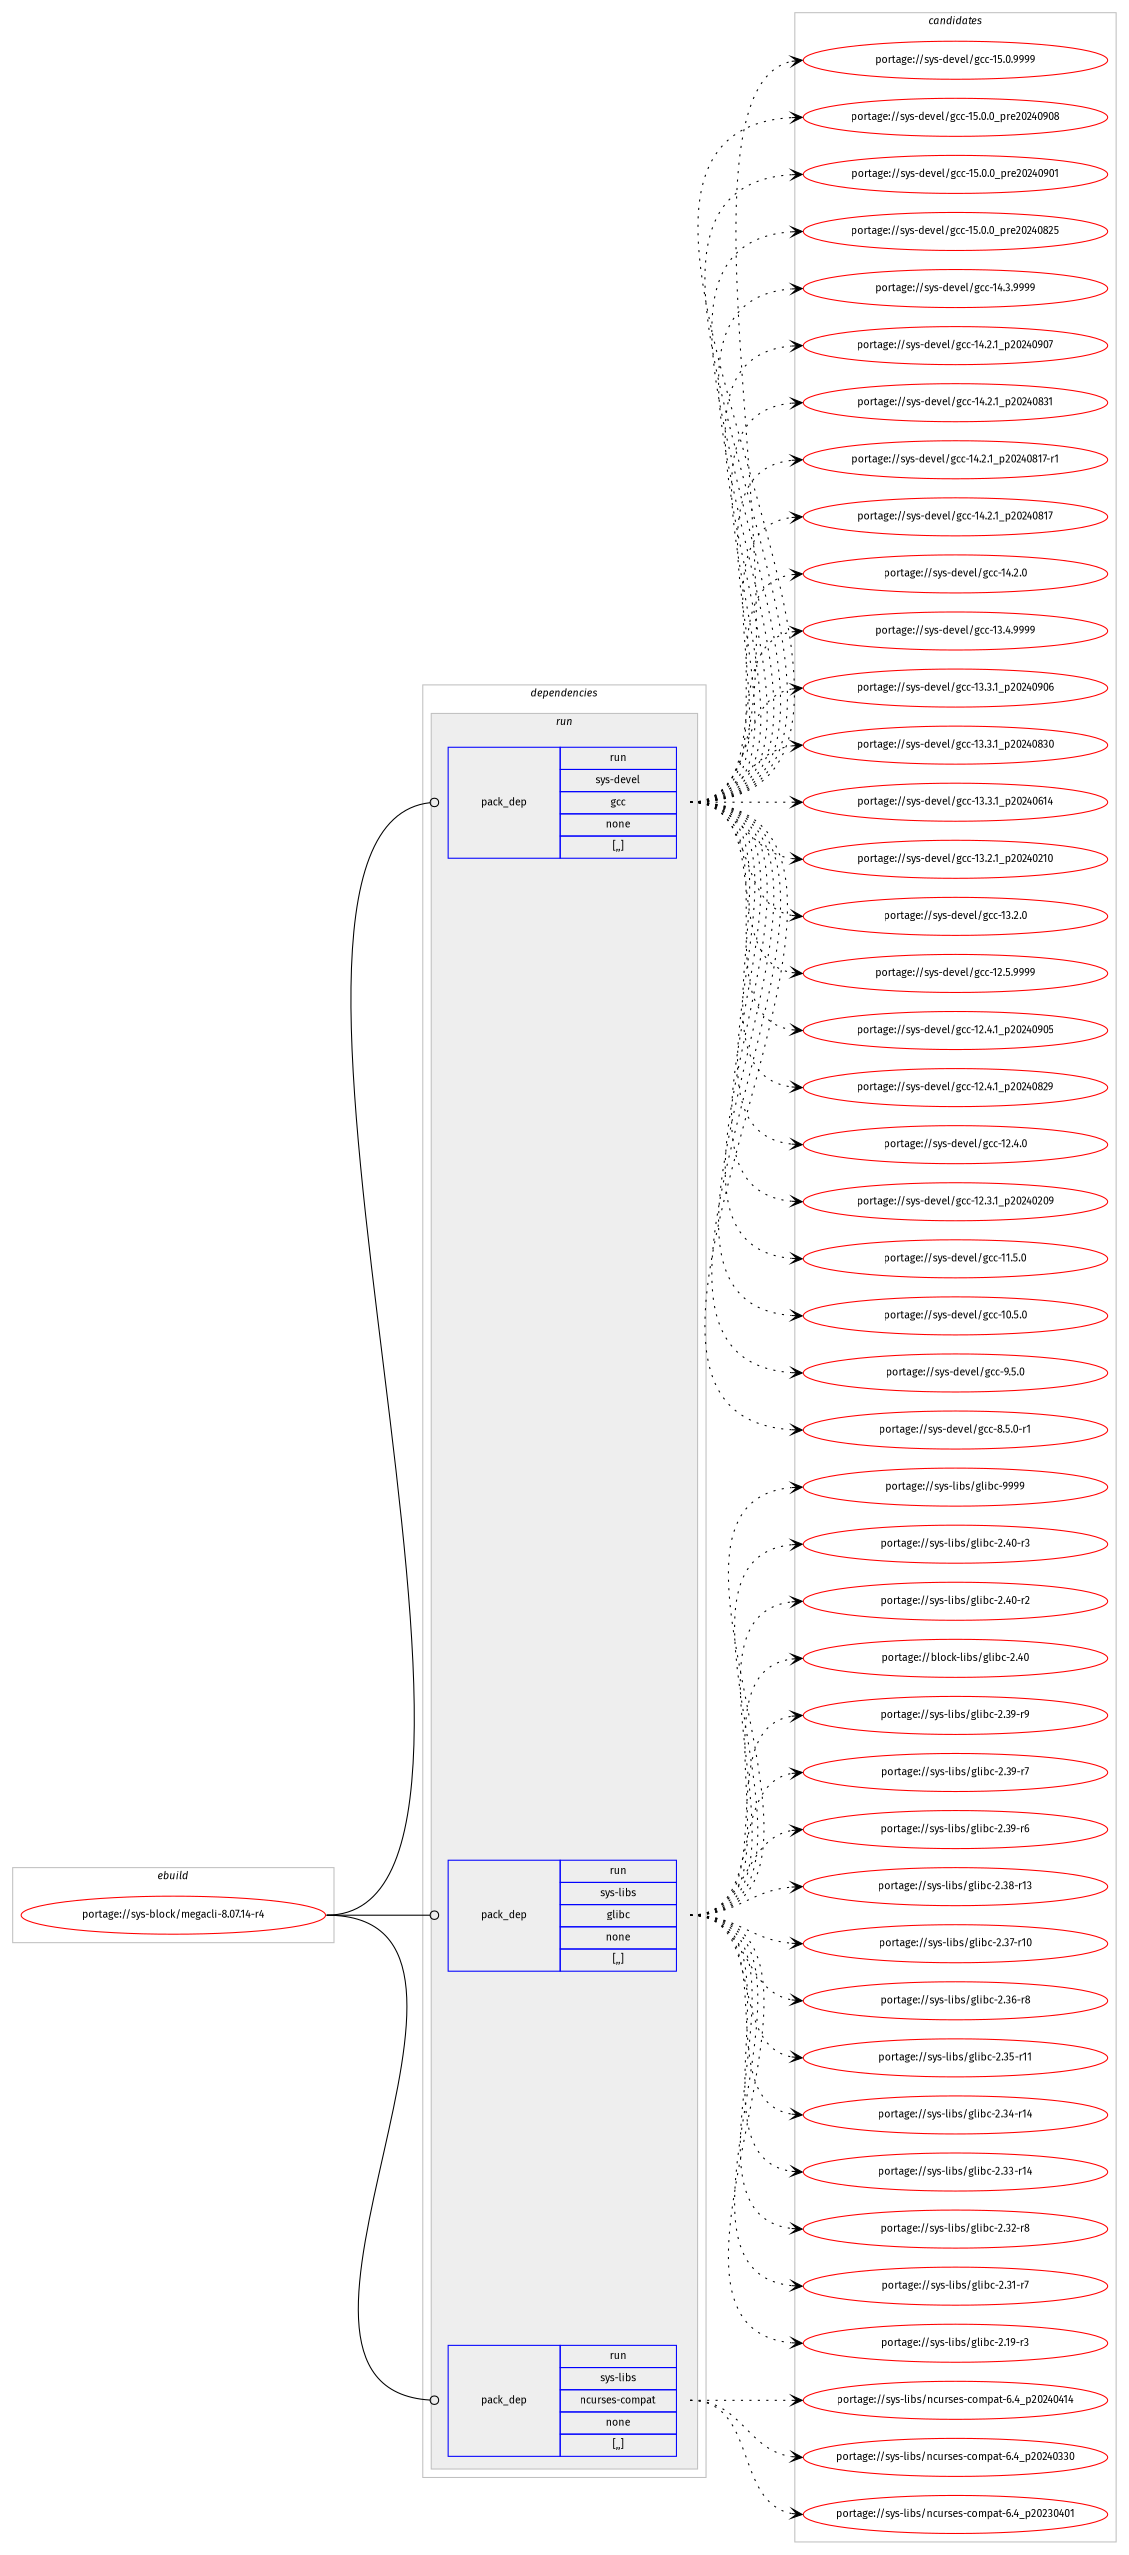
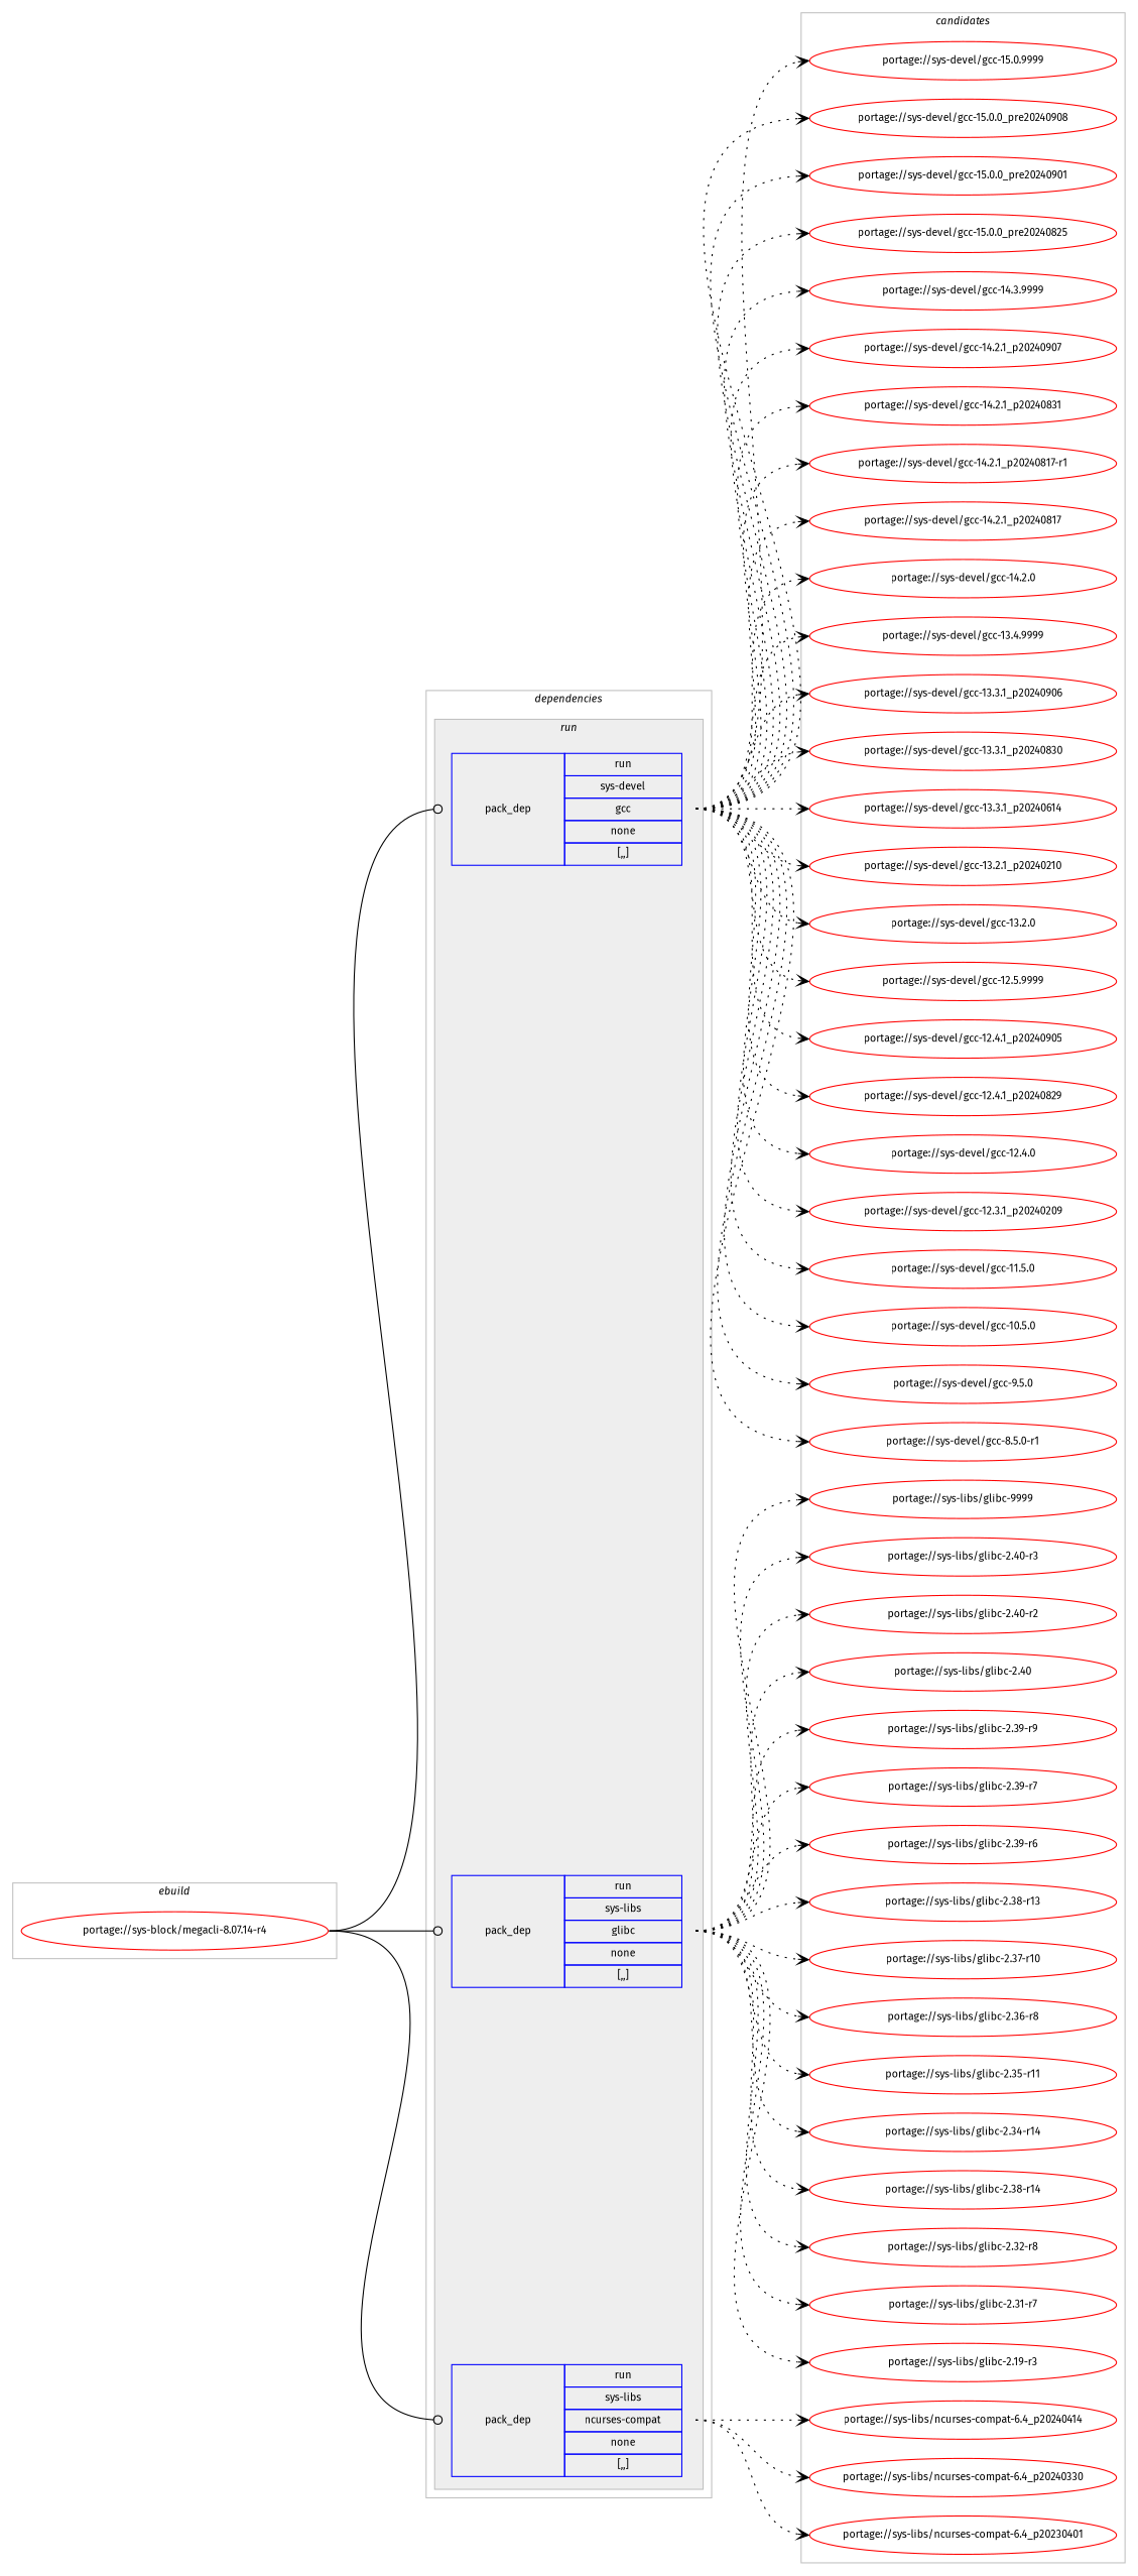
  digraph {
    compound=true
    concentrate=true
    fontname="Fira Sans"
    fontsize=10
    newrank=true
    rankdir=LR
    ranksep=1.5
    node [color=red fontname="Fira Sans" fontsize=10]
    edge [arrowhead=vee fontname="Fira Sans" headport=w style=dotted tailport=e weight=100]
    n1 [label="portage://sys-block/megacli-8.07.14-r4" width=4]
    n2 [color=blue label=<<TABLE BORDER="0" CELLBORDER="1" CELLSPACING="0" CELLPADDING="4" WIDTH="220"><TR><TD ROWSPAN="6" CELLPADDING="30">pack_dep</TD></TR><TR><TD WIDTH="110">run</TD></TR><TR><TD>sys-devel</TD></TR><TR><TD>gcc</TD></TR><TR><TD>none</TD></TR><TR><TD>[,,]</TD></TR></TABLE>> shape=none]
    n3 [color=blue label=<<TABLE BORDER="0" CELLBORDER="1" CELLSPACING="0" CELLPADDING="4" WIDTH="220"><TR><TD ROWSPAN="6" CELLPADDING="30">pack_dep</TD></TR><TR><TD WIDTH="110">run</TD></TR><TR><TD>sys-libs</TD></TR><TR><TD>glibc</TD></TR><TR><TD>none</TD></TR><TR><TD>[,,]</TD></TR></TABLE>> shape=none]
    n4 [color=blue label=<<TABLE BORDER="0" CELLBORDER="1" CELLSPACING="0" CELLPADDING="4" WIDTH="220"><TR><TD ROWSPAN="6" CELLPADDING="30">pack_dep</TD></TR><TR><TD WIDTH="110">run</TD></TR><TR><TD>sys-libs</TD></TR><TR><TD>ncurses-compat</TD></TR><TR><TD>none</TD></TR><TR><TD>[,,]</TD></TR></TABLE>> shape=none]
    n5 [label="portage://sys-devel/gcc-15.0.9999" width=4]
    n6 [label="portage://sys-devel/gcc-15.0.0_pre20240908" width=4]
    n7 [label="portage://sys-devel/gcc-15.0.0_pre20240901" width=4]
    n8 [label="portage://sys-devel/gcc-15.0.0_pre20240825" width=4]
    n9 [label="portage://sys-devel/gcc-14.3.9999" width=4]
    n10 [label="portage://sys-devel/gcc-14.2.1_p20240907" width=4]
    n11 [label="portage://sys-devel/gcc-14.2.1_p20240831" width=4]
    n12 [label="portage://sys-devel/gcc-14.2.1_p20240817-r1" width=4]
    n13 [label="portage://sys-devel/gcc-14.2.1_p20240817" width=4]
    n14 [label="portage://sys-devel/gcc-14.2.0" width=4]
    n15 [label="portage://sys-devel/gcc-13.4.9999" width=4]
    n16 [label="portage://sys-devel/gcc-13.3.1_p20240906" width=4]
    n17 [label="portage://sys-devel/gcc-13.3.1_p20240830" width=4]
    n18 [label="portage://sys-devel/gcc-13.3.1_p20240614" width=4]
    n19 [label="portage://sys-devel/gcc-13.2.1_p20240210" width=4]
    n20 [label="portage://sys-devel/gcc-13.2.0" width=4]
    n21 [label="portage://sys-devel/gcc-12.5.9999" width=4]
    n22 [label="portage://sys-devel/gcc-12.4.1_p20240905" width=4]
    n23 [label="portage://sys-devel/gcc-12.4.1_p20240829" width=4]
    n24 [label="portage://sys-devel/gcc-12.4.0" width=4]
    n25 [label="portage://sys-devel/gcc-12.3.1_p20240209" width=4]
    n26 [label="portage://sys-devel/gcc-11.5.0" width=4]
    n27 [label="portage://sys-devel/gcc-10.5.0" width=4]
    n28 [label="portage://sys-devel/gcc-9.5.0" width=4]
    n29 [label="portage://sys-devel/gcc-8.5.0-r1" width=4]
    n30 [label="portage://sys-libs/glibc-9999" width=4]
    n31 [label="portage://sys-libs/glibc-2.40-r3" width=4]
    n32 [label="portage://sys-libs/glibc-2.40-r2" width=4]
-   n33 [label="portage://block-libs/glibc-2.40" width=4]
+   n33 [label="portage://sys-libs/glibc-2.40" width=4]
    n34 [label="portage://sys-libs/glibc-2.39-r9" width=4]
    n35 [label="portage://sys-libs/glibc-2.39-r7" width=4]
    n36 [label="portage://sys-libs/glibc-2.39-r6" width=4]
    n37 [label="portage://sys-libs/glibc-2.38-r13" width=4]
    n38 [label="portage://sys-libs/glibc-2.37-r10" width=4]
    n39 [label="portage://sys-libs/glibc-2.36-r8" width=4]
    n40 [label="portage://sys-libs/glibc-2.35-r11" width=4]
    n41 [label="portage://sys-libs/glibc-2.34-r14" width=4]
-   n42 [label="portage://sys-libs/glibc-2.33-r14" width=4]
+   n42 [label="portage://sys-libs/glibc-2.38-r14" width=4]
    n43 [label="portage://sys-libs/glibc-2.32-r8" width=4]
    n44 [label="portage://sys-libs/glibc-2.31-r7" width=4]
    n45 [label="portage://sys-libs/glibc-2.19-r3" width=4]
    n46 [label="portage://sys-libs/ncurses-compat-6.4_p20240414" width=4]
    n47 [label="portage://sys-libs/ncurses-compat-6.4_p20240330" width=4]
    n48 [label="portage://sys-libs/ncurses-compat-6.4_p20230401" width=4]
    subgraph cluster_1 {
      color=gray
      label=<<i>ebuild</i>>
      n1
    }
    subgraph cluster_2 {
      color=gray
      label=<<i>dependencies</i>>
      subgraph cluster_3 {
        color=gray
        fillcolor="#eeeeee"
        label=<<i>compile</i>>
        style=filled
      }
      subgraph cluster_4 {
        color=gray
        fillcolor="#eeeeee"
        label=<<i>compile and run</i>>
        style=filled
      }
      subgraph cluster_5 {
        color=gray
        fillcolor="#eeeeee"
        label=<<i>run</i>>
        style=filled
        subgraph sub_6 {
          color=gray
          fillcolor="#eeeeee"
          label=<<i>run</i>>
          style=filled
          n2
        }
        subgraph sub_7 {
          color=gray
          fillcolor="#eeeeee"
          label=<<i>run</i>>
          style=filled
          n3
        }
        subgraph sub_8 {
          color=gray
          fillcolor="#eeeeee"
          label=<<i>run</i>>
          style=filled
          n4
        }
      }
    }
    subgraph cluster_9 {
      color=gray
      label=<<i>candidates</i>>
      rank=same
      subgraph sub_10 {
        color=black
        label=<<i>candidates</i>>
        nodesep=1
        rank=same
        n5
        n6
        n7
        n8
        n9
        n10
        n11
        n12
        n13
        n14
        n15
        n16
        n17
        n18
        n19
        n20
        n21
        n22
        n23
        n24
        n25
        n26
        n27
        n28
        n29
      }
      subgraph sub_11 {
        color=black
        label=<<i>candidates</i>>
        nodesep=1
        rank=same
        n30
        n31
        n32
        n33
        n34
        n35
        n36
        n37
        n38
        n39
        n40
        n41
        n42
        n43
        n44
        n45
      }
      subgraph sub_12 {
        color=black
        label=<<i>candidates</i>>
        nodesep=1
        rank=same
        n46
        n47
        n48
      }
    }
    n1 -> n2 [arrowhead=odot style=solid weight=20]
    n1 -> n3 [arrowhead=odot style=solid weight=20]
    n1 -> n4 [arrowhead=odot style=solid weight=20]
    n2 -> n5
    n2 -> n6
    n2 -> n7
    n2 -> n8
    n2 -> n9
    n2 -> n10
    n2 -> n11
    n2 -> n12
    n2 -> n13
    n2 -> n14
    n2 -> n15
    n2 -> n16
    n2 -> n17
    n2 -> n18
    n2 -> n19
    n2 -> n20
    n2 -> n21
    n2 -> n22
    n2 -> n23
    n2 -> n24
    n2 -> n25
    n2 -> n26
    n2 -> n27
    n2 -> n28
    n2 -> n29
    n3 -> n30
    n3 -> n31
    n3 -> n32
    n3 -> n33
    n3 -> n34
    n3 -> n35
    n3 -> n36
    n3 -> n37
    n3 -> n38
    n3 -> n39
    n3 -> n40
    n3 -> n41
    n3 -> n42
    n3 -> n43
    n3 -> n44
    n3 -> n45
    n4 -> n46
    n4 -> n47
    n4 -> n48
  }
